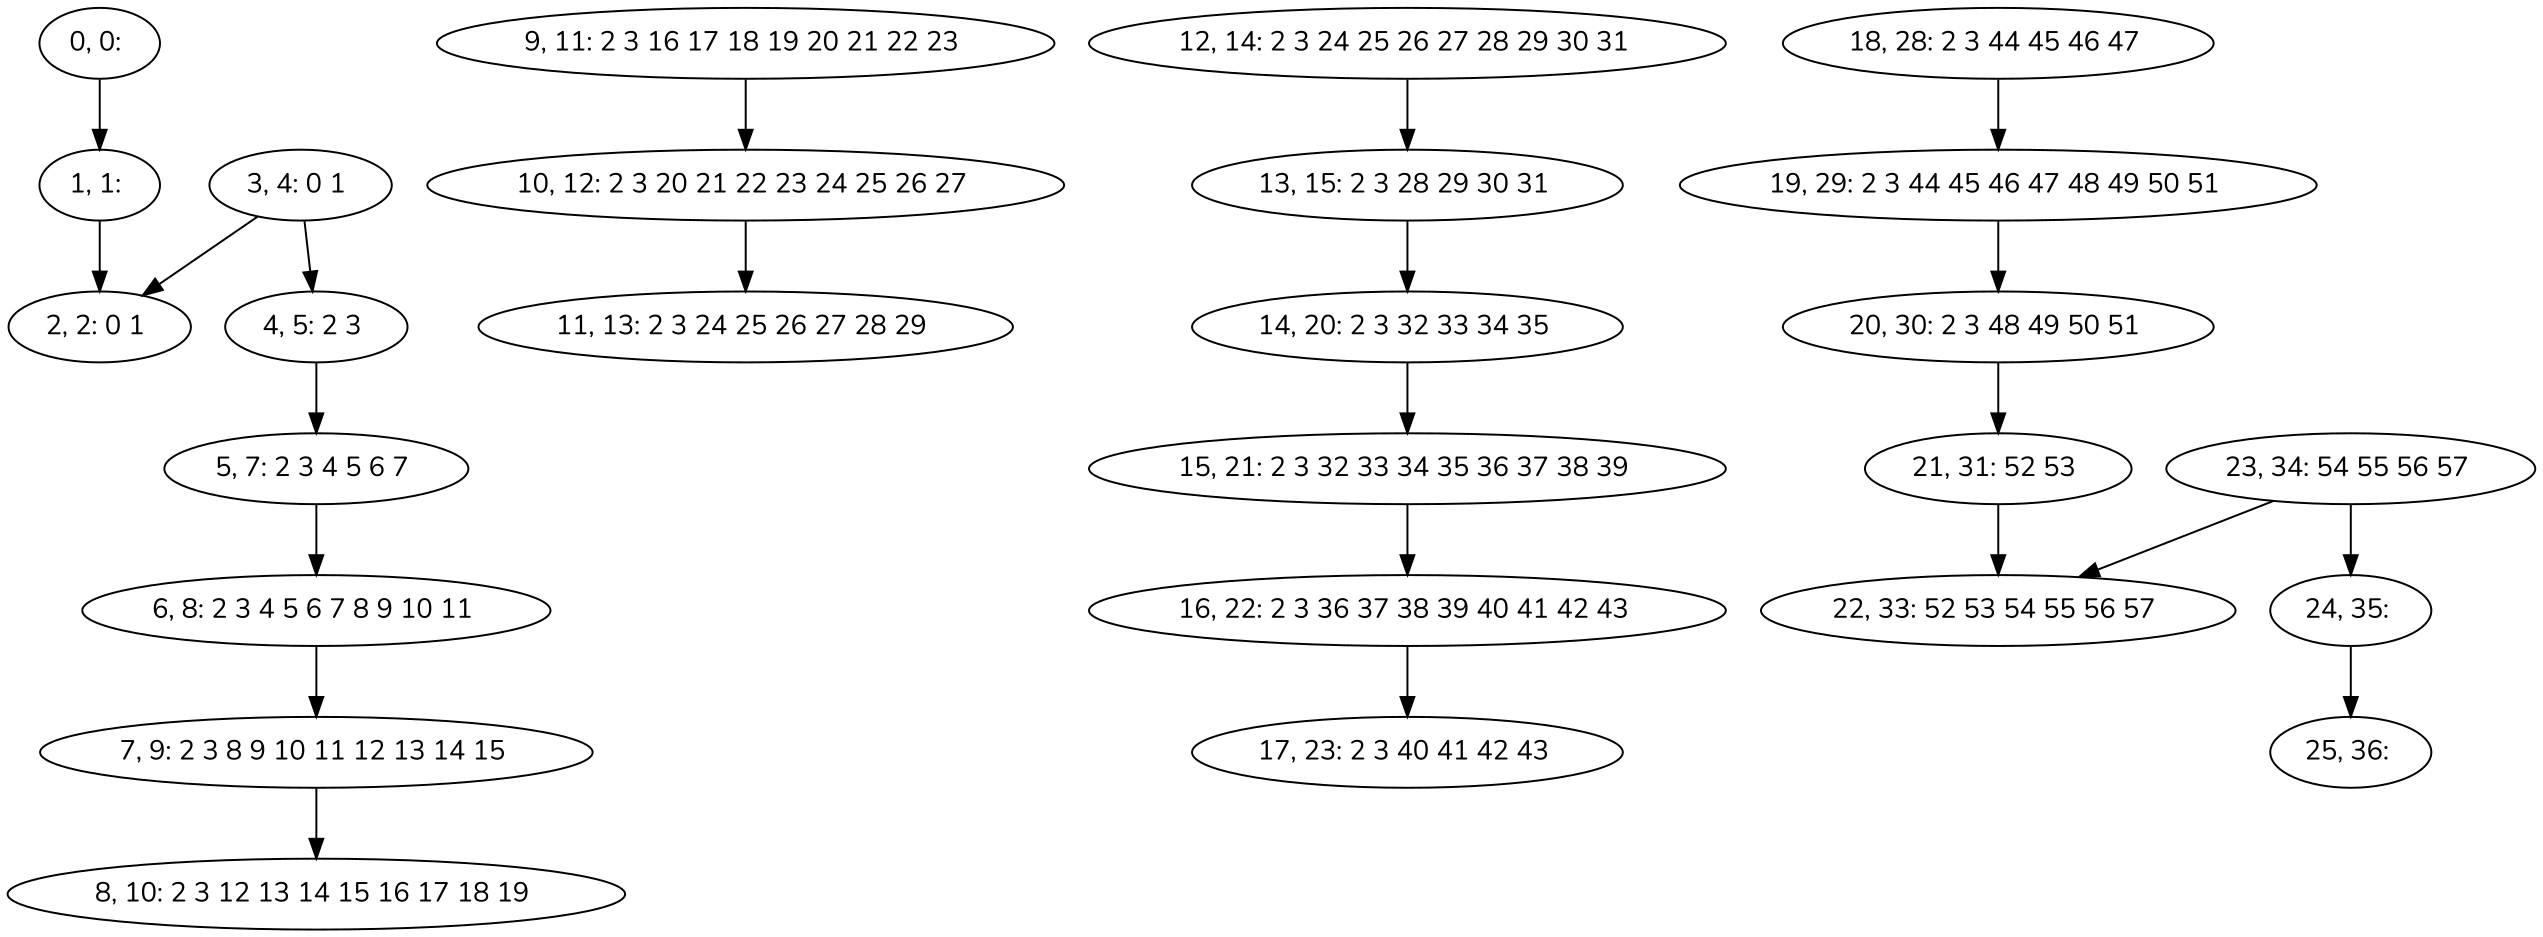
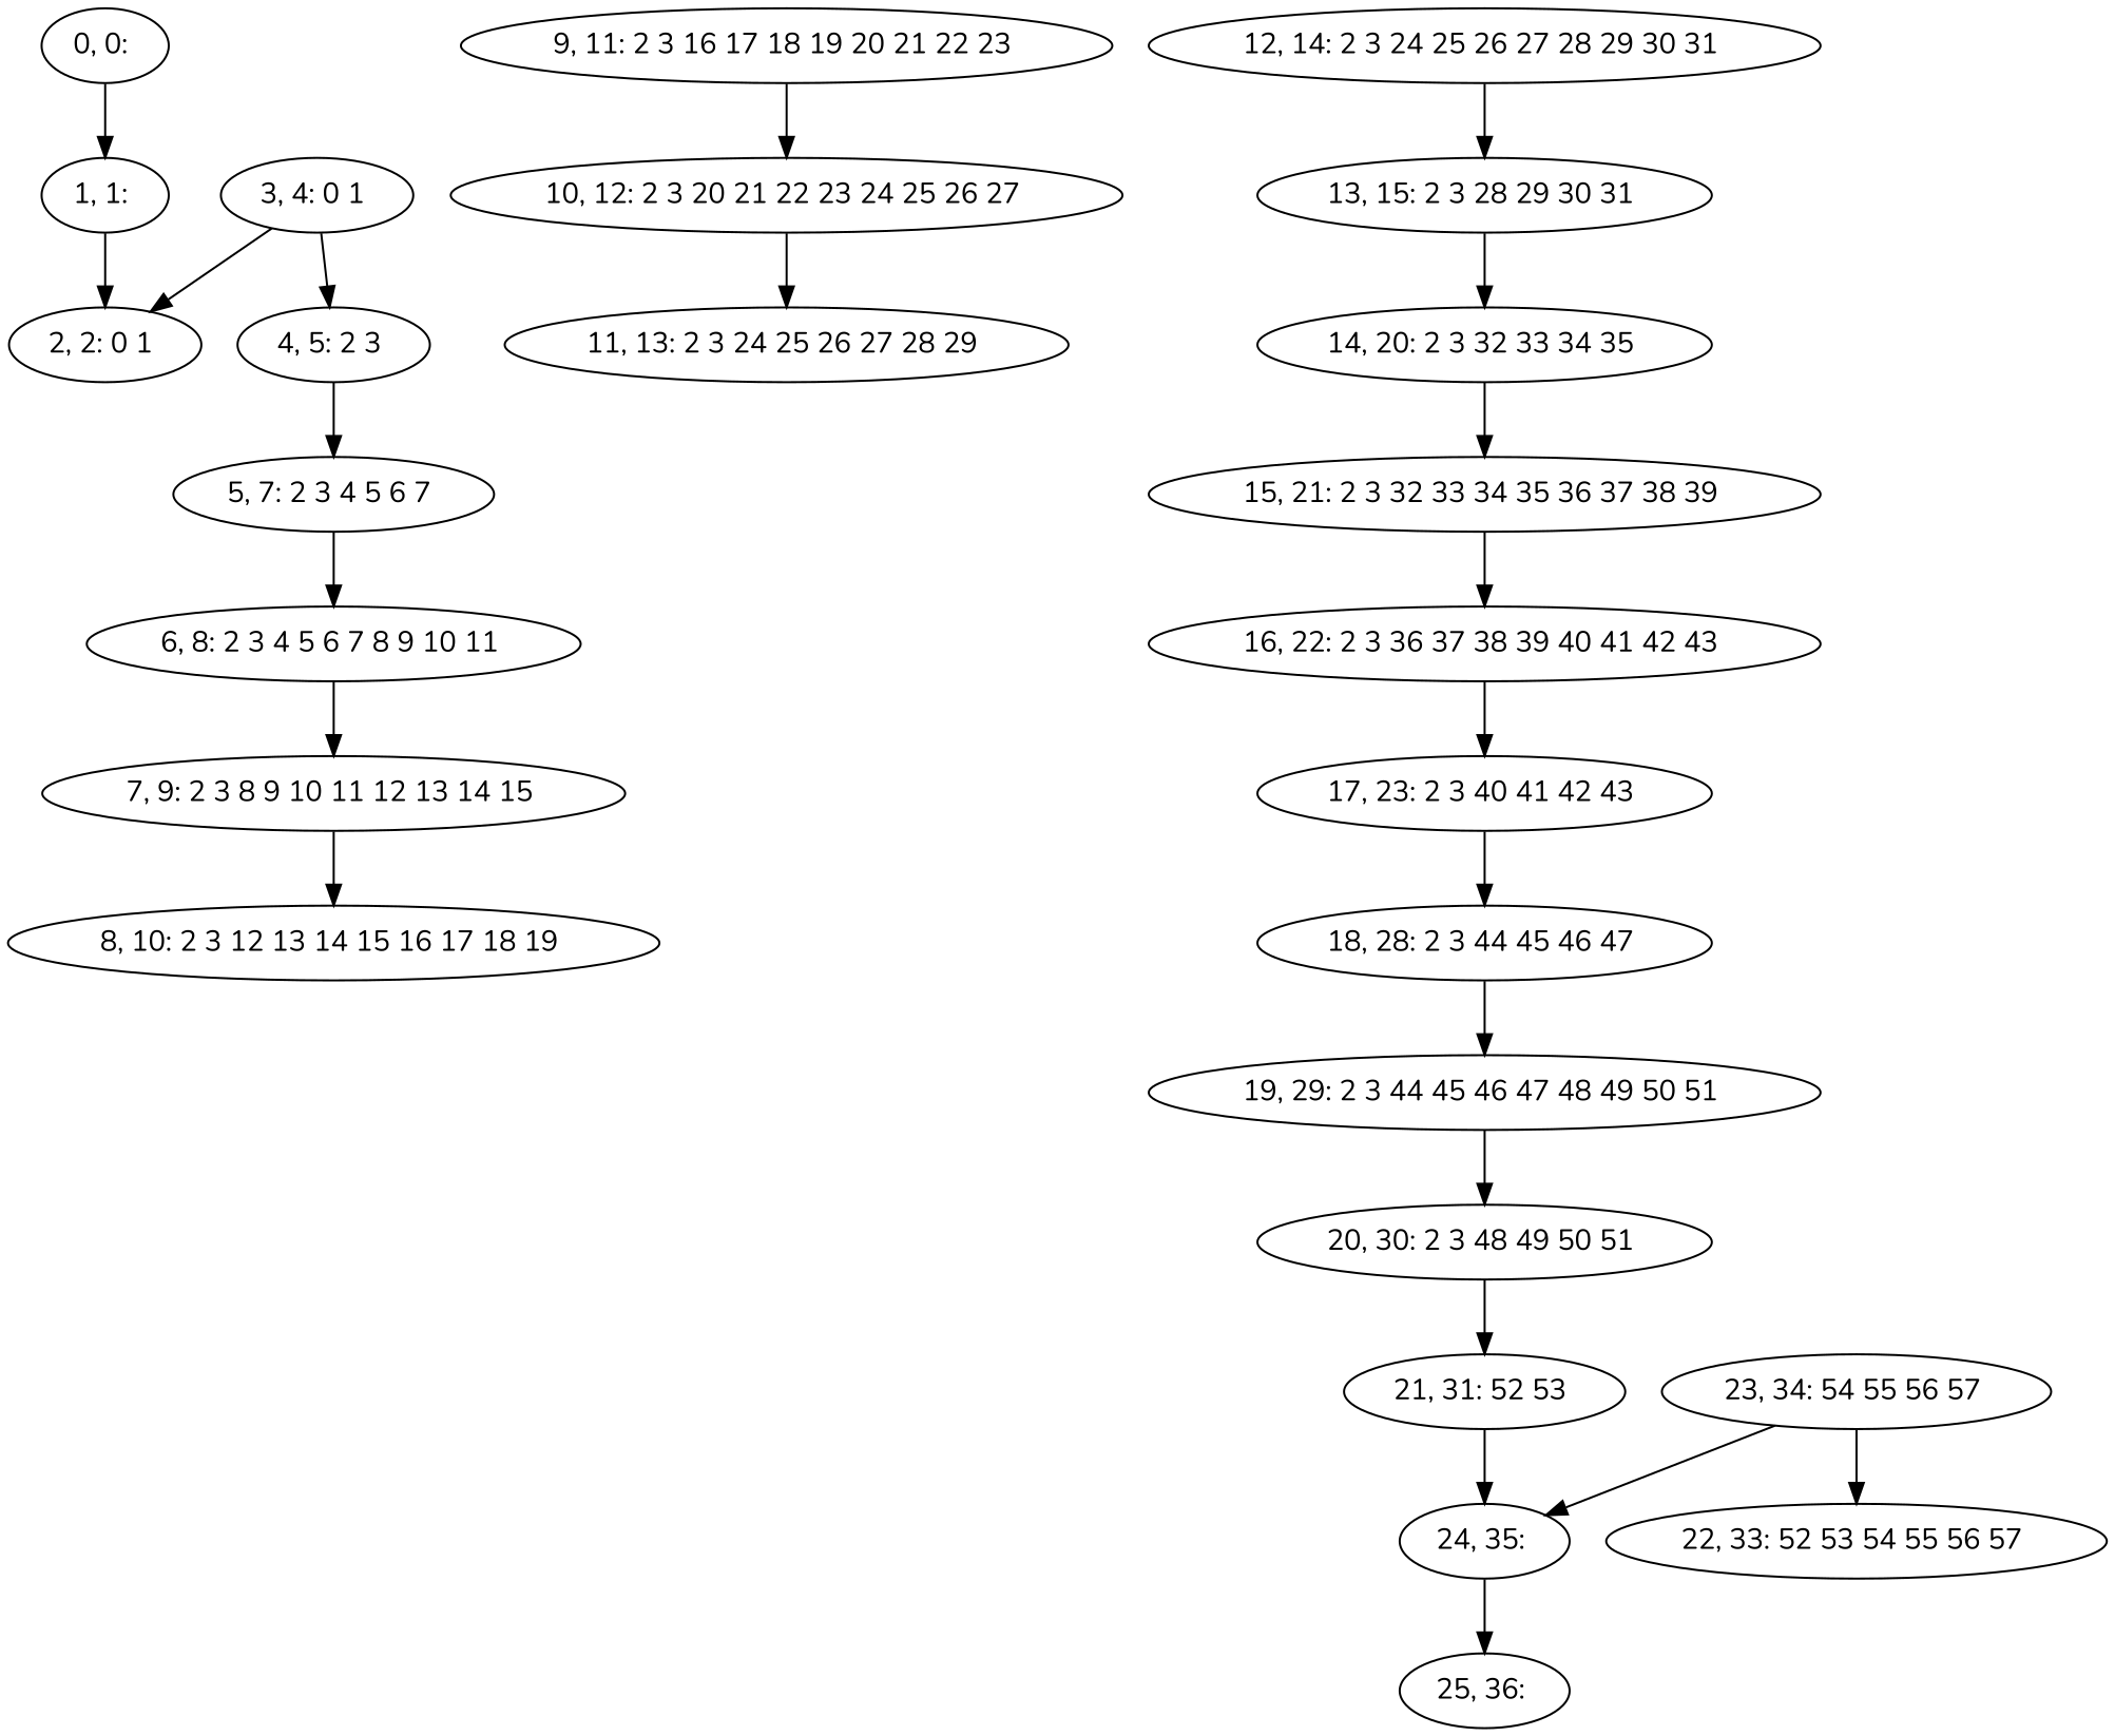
  digraph {
    fontname=Nunito
    node [fontname=Nunito]
    edge [fontname=Nunito]
    n1 [label="0, 0: "]
    n2 [label="1, 1: "]
    n3 [label="2, 2: 0 1 "]
    n4 [label="3, 4: 0 1 "]
    n5 [label="4, 5: 2 3 "]
    n6 [label="5, 7: 2 3 4 5 6 7 "]
    n7 [label="6, 8: 2 3 4 5 6 7 8 9 10 11 "]
    n8 [label="7, 9: 2 3 8 9 10 11 12 13 14 15 "]
    n9 [label="8, 10: 2 3 12 13 14 15 16 17 18 19 "]
    n10 [label="9, 11: 2 3 16 17 18 19 20 21 22 23 "]
    n11 [label="10, 12: 2 3 20 21 22 23 24 25 26 27 "]
    n12 [label="11, 13: 2 3 24 25 26 27 28 29 "]
    n13 [label="12, 14: 2 3 24 25 26 27 28 29 30 31 "]
    n14 [label="13, 15: 2 3 28 29 30 31 "]
    n15 [label="14, 20: 2 3 32 33 34 35 "]
    n16 [label="15, 21: 2 3 32 33 34 35 36 37 38 39 "]
    n17 [label="16, 22: 2 3 36 37 38 39 40 41 42 43 "]
    n18 [label="17, 23: 2 3 40 41 42 43 "]
    n19 [label="18, 28: 2 3 44 45 46 47 "]
    n20 [label="19, 29: 2 3 44 45 46 47 48 49 50 51 "]
    n21 [label="20, 30: 2 3 48 49 50 51 "]
    n22 [label="21, 31: 52 53 "]
    n23 [label="22, 33: 52 53 54 55 56 57 "]
    n24 [label="23, 34: 54 55 56 57 "]
    n25 [label="24, 35: "]
    n26 [label="25, 36: "]
    n1 -> n2
    n2 -> n3
    n4 -> n3
    n4 -> n5
    n5 -> n6
    n6 -> n7
    n7 -> n8
    n8 -> n9
    n10 -> n11
    n11 -> n12
    n13 -> n14
    n14 -> n15
    n15 -> n16
    n16 -> n17
    n17 -> n18
+   n18 -> n19
    n19 -> n20
    n20 -> n21
    n21 -> n22
-   n22 -> n23
+   n22 -> n25
    n24 -> n23
    n24 -> n25
    n25 -> n26
  }
